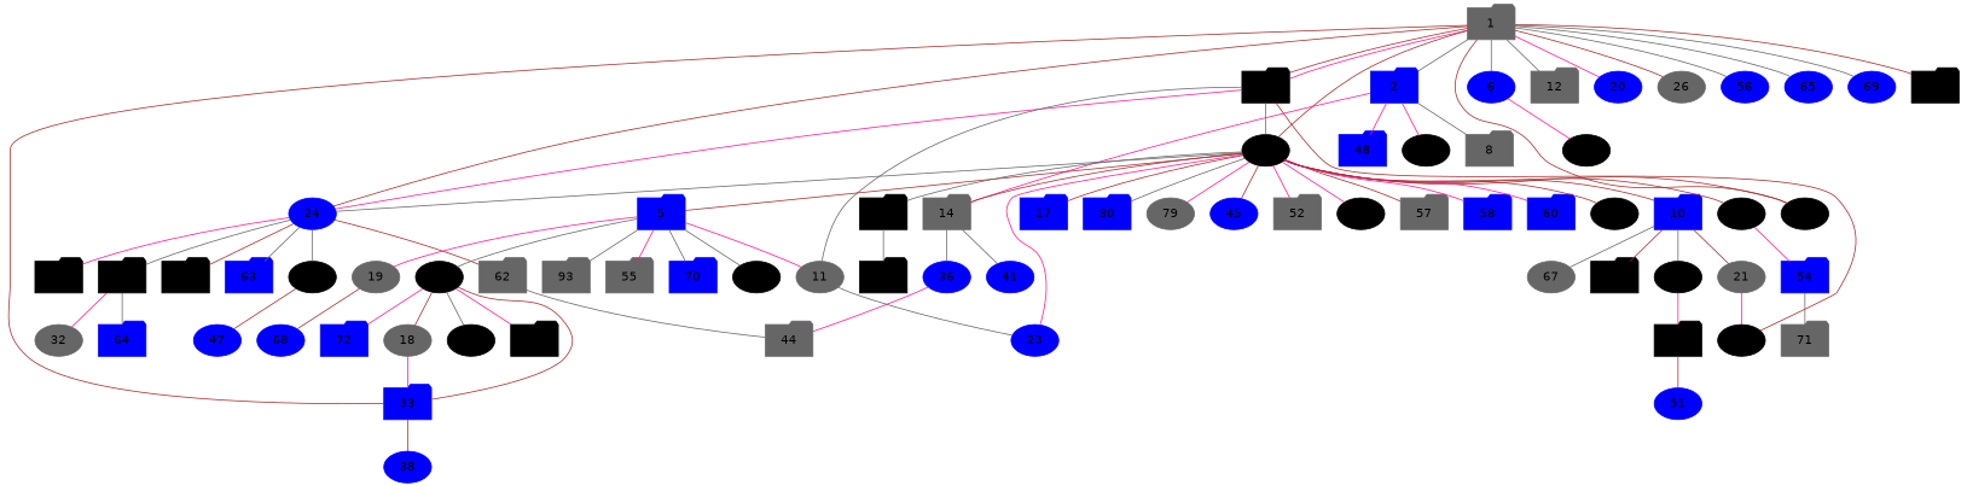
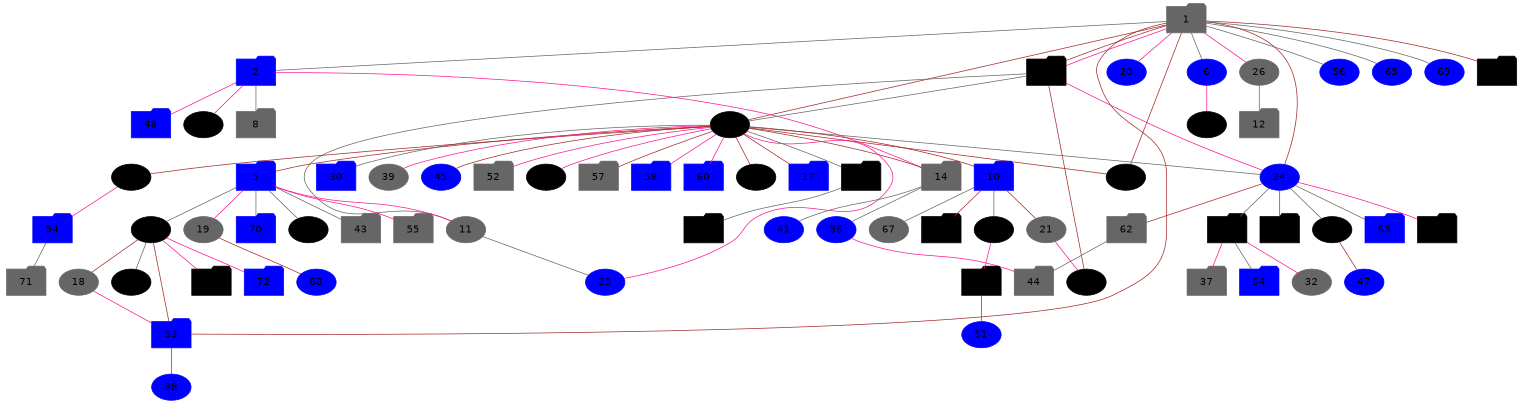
  graph {
    fontname="DejaVu Sans"
    node [color=blue fontname="DejaVu Sans" shape=folder style=filled]
    edge [color=gray40 fontname="DejaVu Sans"]
    1 [color=gray40]
    2
    3 [color=black]
    4 [color=black shape=ellipse]
    6 [shape=ellipse]
    12 [color=gray40]
    20 [shape=ellipse]
    24 [shape=ellipse]
    26 [color=gray40 shape=ellipse]
    33
    46 [color=black shape=ellipse]
    56 [shape=ellipse]
    65 [shape=ellipse]
    69 [shape=ellipse]
    73 [color=black]
    8 [color=gray40]
    14 [color=gray40]
    48
    50 [color=black shape=ellipse]
    11 [color=gray40 shape=ellipse]
    40 [color=black shape=ellipse]
    5
    7 [color=black]
    10
    17
    23 [shape=ellipse]
    30
    31 [color=black shape=ellipse]
-   39 [color=gray40 shape=ellipse label=79]
+   39 [color=gray40 shape=ellipse]
    45 [shape=ellipse]
    52 [color=gray40]
    53 [color=black shape=ellipse]
    57 [color=gray40]
    58
    60
    61 [color=black shape=ellipse]
    25 [color=black shape=ellipse]
    27 [color=black]
    28 [color=black shape=ellipse]
    35 [color=black]
    62 [color=gray40]
    63
    66 [color=black]
    38 [shape=ellipse]
    36 [shape=ellipse]
    41 [shape=ellipse]
    9 [color=black shape=ellipse]
    13 [color=black shape=ellipse]
    19 [color=gray40 shape=ellipse]
-   43 [color=gray40 label=93]
+   43 [color=gray40]
    55 [color=gray40]
    70
    59 [color=black]
    16 [color=black]
    21 [color=gray40 shape=ellipse]
    22 [color=black shape=ellipse]
    67 [color=gray40 shape=ellipse]
    54
    15 [color=black shape=ellipse]
    18 [color=gray40 shape=ellipse]
    29 [color=black]
    72
    68 [shape=ellipse]
    34 [color=black]
    44 [color=gray40]
    51 [shape=ellipse]
    32 [color=gray40 shape=ellipse]
+   37 [color=gray40]
    64
    47 [shape=ellipse]
    71 [color=gray40]
    1 -- 2
    1 -- 3 [color=brown]
    1 -- 3 [color=deeppink]
    1 -- 4 [color=brown]
    1 -- 6
-   1 -- 12
+   26 -- 12
    1 -- 20 [color=deeppink]
    1 -- 24 [color=brown]
-   1 -- 26 [color=brown]
+   1 -- 26 [color=deeppink]
    1 -- 33 [color=brown]
    1 -- 46 [color=brown]
    1 -- 56
    1 -- 65
    1 -- 69
    1 -- 73 [color=brown]
    2 -- 8
    2 -- 14 [color=deeppink]
    2 -- 48 [color=deeppink]
    2 -- 50 [color=deeppink]
    3 -- 4
    3 -- 24 [color=deeppink]
    3 -- 11
    3 -- 40 [color=brown]
    4 -- 24
    4 -- 46 [color=brown]
    4 -- 14 [color=brown]
    4 -- 5 [color=brown]
    4 -- 7
    4 -- 10 [color=brown]
    4 -- 17 [color=brown]
    4 -- 23 [color=deeppink]
    4 -- 30
    4 -- 31 [color=brown]
    4 -- 39 [color=deeppink]
    4 -- 45 [color=brown]
    4 -- 52 [color=deeppink]
    4 -- 53 [color=deeppink]
    4 -- 57 [color=brown]
    4 -- 58 [color=deeppink]
    4 -- 60 [color=deeppink]
    4 -- 61 [color=brown]
    6 -- 25 [color=deeppink]
    24 -- 27
    24 -- 28
    24 -- 35 [color=brown]
    24 -- 62 [color=brown]
    24 -- 63
    24 -- 66 [color=deeppink]
    33 -- 38 [color=brown]
    14 -- 36
    14 -- 41
    11 -- 23
    5 -- 11 [color=deeppink]
    5 -- 9
    5 -- 13
    5 -- 19 [color=deeppink]
    5 -- 43
    5 -- 55 [color=deeppink]
    5 -- 70
    7 -- 59
    10 -- 16 [color=brown]
    10 -- 21 [color=brown]
    10 -- 22
    10 -- 67
    31 -- 54 [color=deeppink]
    27 -- 32 [color=deeppink]
+   27 -- 37 [color=deeppink]
    27 -- 64
    28 -- 47 [color=brown]
    62 -- 44
    36 -- 44 [color=deeppink]
    13 -- 33 [color=brown]
    13 -- 15
    13 -- 18 [color=brown]
    13 -- 29 [color=deeppink]
    13 -- 72 [color=deeppink]
    19 -- 68 [color=brown]
    21 -- 40 [color=deeppink]
    22 -- 34 [color=deeppink]
    54 -- 71
    18 -- 33 [color=deeppink]
    34 -- 51 [color=brown]
  }
